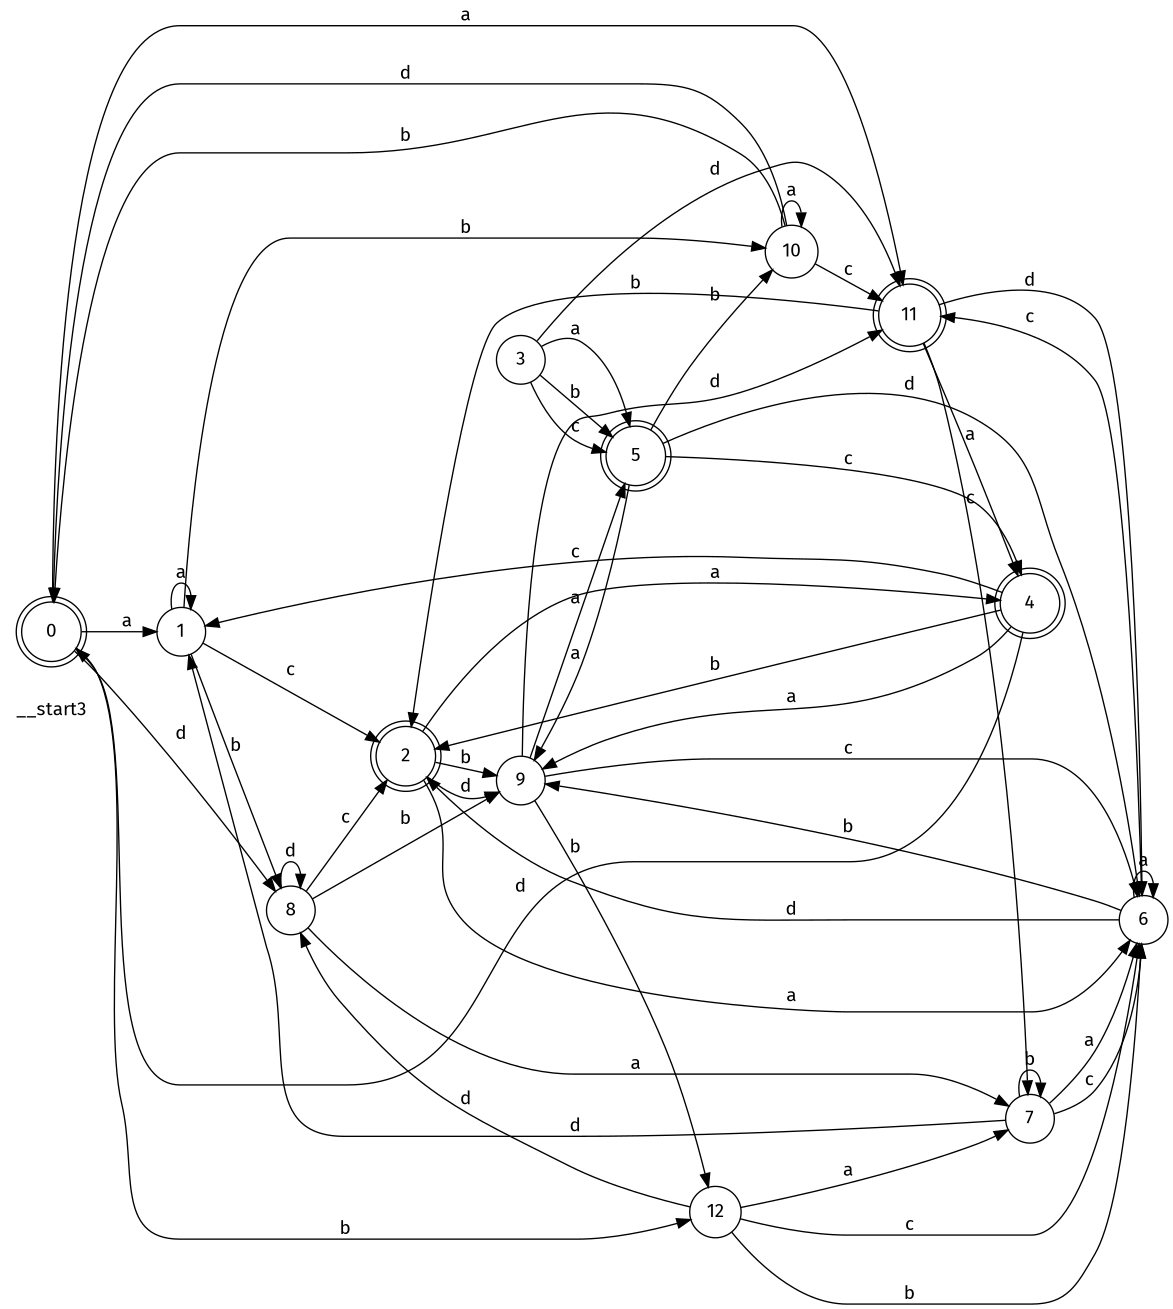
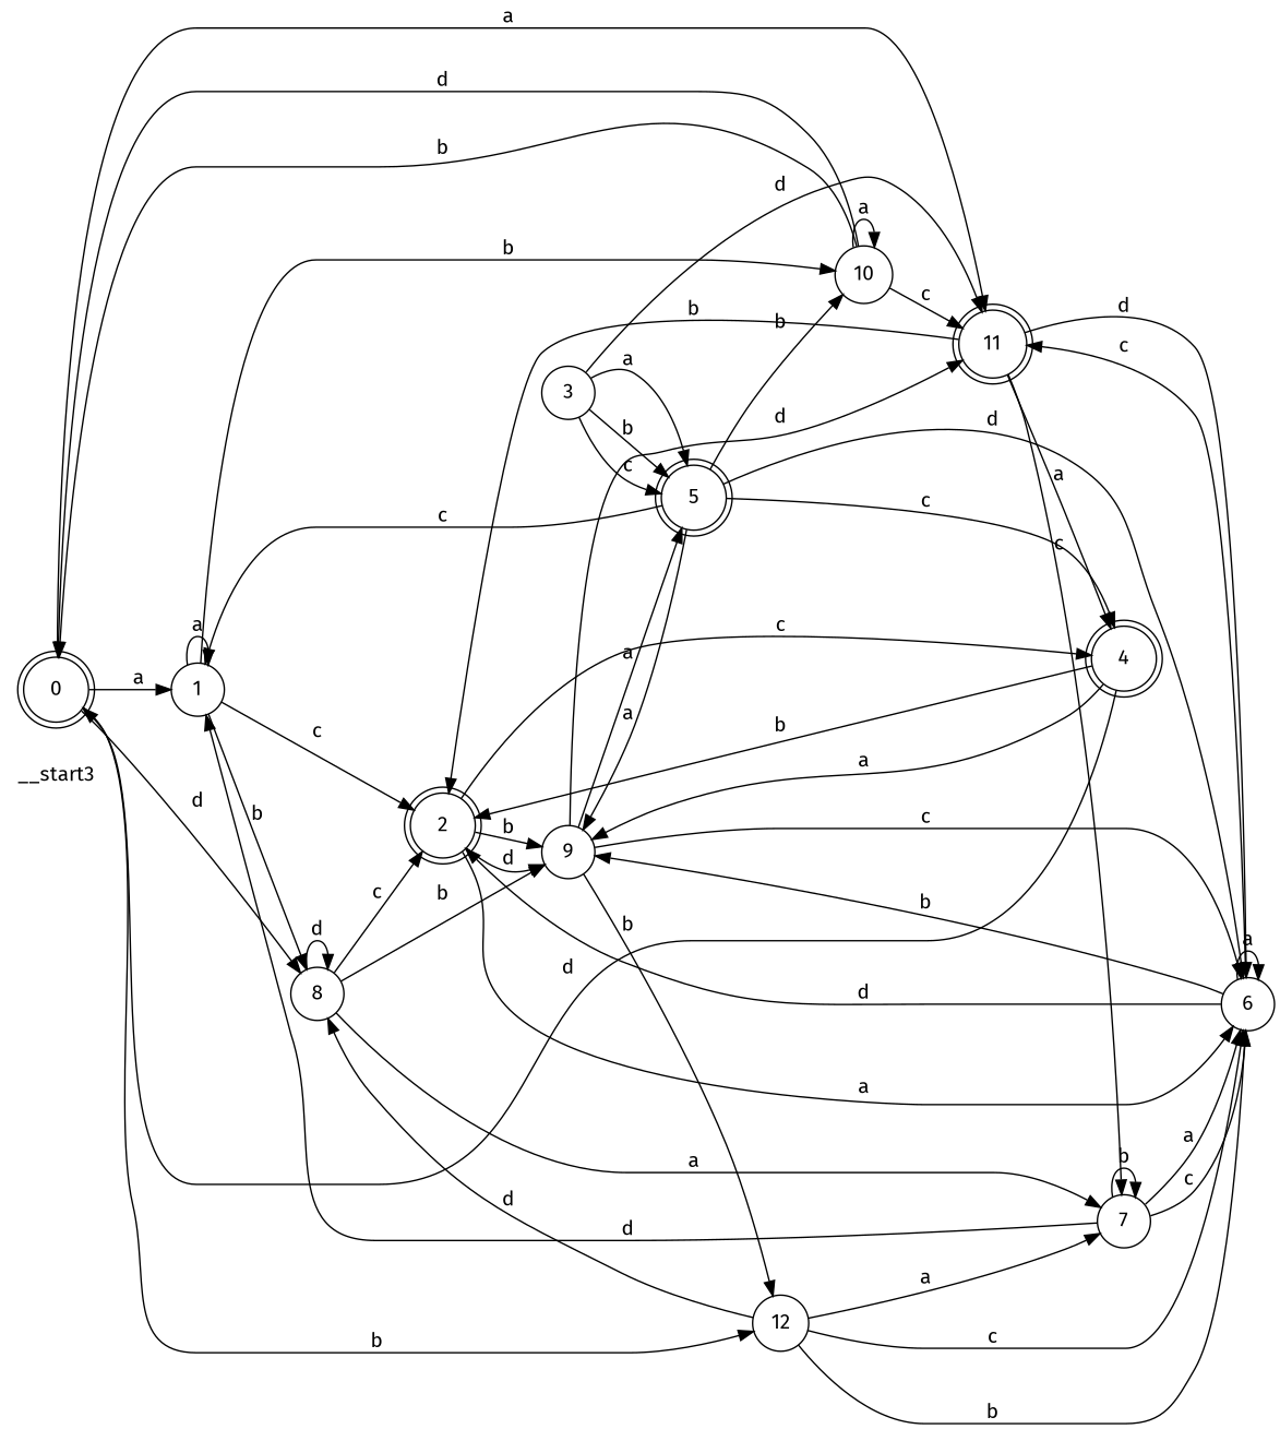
  digraph {
    fontname="Fira Sans"
    rankdir=LR
    node [fontname="Fira Sans" shape=circle color=black fillcolor=white style=filled]
    edge [fontname="Fira Sans"]
    n1 [label=__start3 shape=none color="" fillcolor="" style=""]
    n2 [label=0 shape=doublecircle style="rounded,filled"]
    n3 [label=1]
    n4 [label=8]
    n5 [label=11 shape=doublecircle style="rounded,filled"]
    n6 [label=12]
    n7 [label=2 shape=doublecircle style="rounded,filled"]
    n8 [label=10]
    n9 [label=9]
    n10 [label=7]
    n11 [label=4 shape=doublecircle style="rounded,filled"]
    n12 [label=6]
    n13 [label=5 shape=doublecircle style="rounded,filled"]
    n14 [label=3]
    n2 -> n3 [label=a]
    n2 -> n4 [label=d]
    n2 -> n5 [label=a]
    n2 -> n6 [label=b]
    n3 -> n3 [label=a]
    n3 -> n4 [label=b]
    n3 -> n7 [label=c]
    n3 -> n8 [label=b]
    n4 -> n4 [label=d]
    n4 -> n7 [label=c]
    n4 -> n9 [label=b]
    n4 -> n10 [label=a]
    n5 -> n7 [label=b]
    n5 -> n10 [label=c]
    n5 -> n11 [label=a]
    n5 -> n12 [label=d]
    n6 -> n4 [label=d]
    n6 -> n10 [label=a]
    n6 -> n12 [label=b]
    n6 -> n12 [label=c]
    n7 -> n9 [label=b]
    n7 -> n9 [label=d]
-   n7 -> n11 [label=a]
+   n7 -> n11 [label=c]
    n7 -> n12 [label=a]
    n8 -> n2 [label=b]
    n8 -> n2 [label=d]
    n8 -> n5 [label=c]
    n8 -> n8 [label=a]
    n9 -> n5 [label=d]
    n9 -> n6 [label=b]
    n9 -> n12 [label=c]
    n9 -> n13 [label=a]
    n10 -> n3 [label=d]
    n10 -> n10 [label=b]
    n10 -> n12 [label=a]
    n10 -> n12 [label=c]
    n11 -> n2 [label=d]
-   n11 -> n3 [label=c]
+   n13 -> n3 [label=c]
    n11 -> n7 [label=b]
    n11 -> n9 [label=a]
    n12 -> n5 [label=c]
    n12 -> n7 [label=d]
    n12 -> n9 [label=b]
    n12 -> n12 [label=a]
    n13 -> n8 [label=b]
    n13 -> n9 [label=a]
    n13 -> n11 [label=c]
    n13 -> n12 [label=d]
    n14 -> n5 [label=d]
    n14 -> n13 [label=a]
    n14 -> n13 [label=b]
    n14 -> n13 [label=c]
  }
